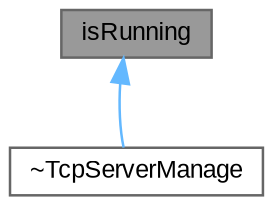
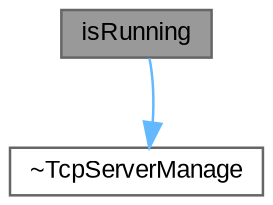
  digraph {
    rankdir=TB
    fontname="Liberation Sans"
    node [fontname="Liberation Sans" fontsize=10 shape=box style=filled]
    n1 [color=gray40 fillcolor=grey60 fontcolor=black height=0.2 label=isRunning width=0.4]
    n2 [color=grey40 fillcolor=white height=0.2 label="~TcpServerManage" width=0.4]
-   n1 -> n2 [color=steelblue1 dir=back fontname="Liberation Sans" fontsize=10 labelfontname=Helvetica labelfontsize=10 style=solid]
+   n2 -> n1 [color=steelblue1 dir=back fontname="Liberation Sans" fontsize=10 labelfontname=Helvetica labelfontsize=10 style=solid]
  }
